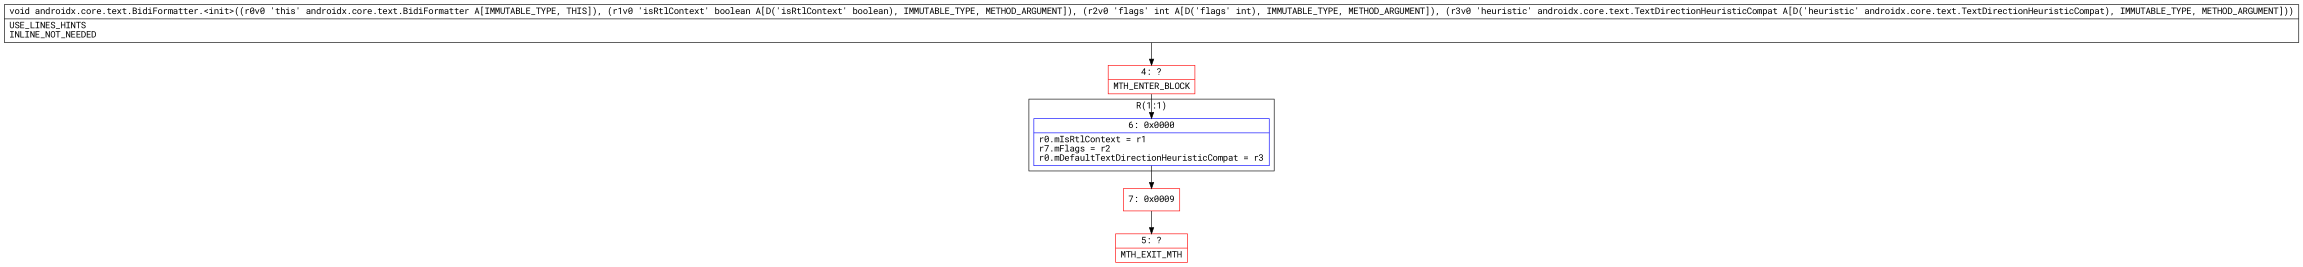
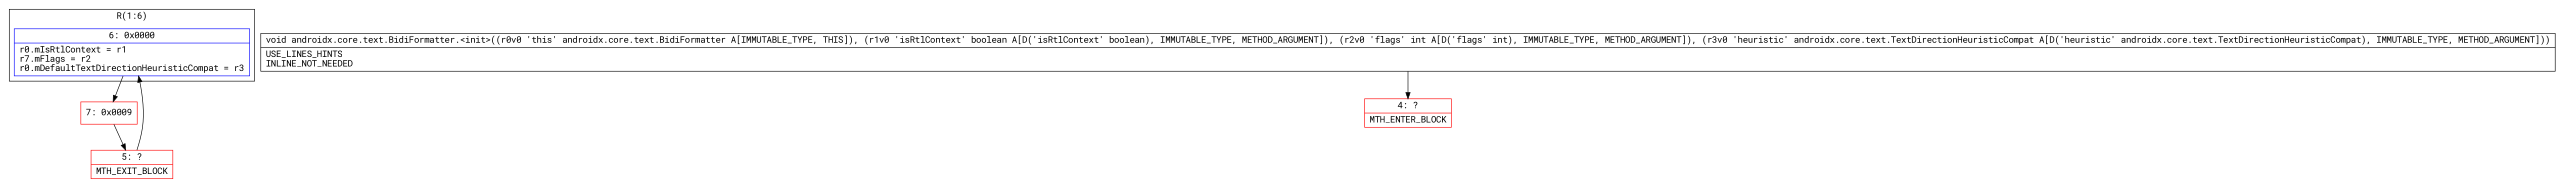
  digraph {
    fontname="Roboto Mono"
    node [color=red fontname="Roboto Mono" shape=record]
    edge [fontname="Roboto Mono"]
    n1 [color=blue label="{6\:\ 0x0000|r0.mIsRtlContext = r1\lr7.mFlags = r2\lr0.mDefaultTextDirectionHeuristicCompat = r3\l}"]
    n2 [label="{7\:\ 0x0009}"]
-   n3 [label="{5\:\ ?|MTH_EXIT_MTH\l}"]
+   n3 [label="{5\:\ ?|MTH_EXIT_BLOCK\l}"]
    n4 [label="{4\:\ ?|MTH_ENTER_BLOCK\l}"]
    n5 [label="{void androidx.core.text.BidiFormatter.\<init\>((r0v0 'this' androidx.core.text.BidiFormatter A[IMMUTABLE_TYPE, THIS]), (r1v0 'isRtlContext' boolean A[D('isRtlContext' boolean), IMMUTABLE_TYPE, METHOD_ARGUMENT]), (r2v0 'flags' int A[D('flags' int), IMMUTABLE_TYPE, METHOD_ARGUMENT]), (r3v0 'heuristic' androidx.core.text.TextDirectionHeuristicCompat A[D('heuristic' androidx.core.text.TextDirectionHeuristicCompat), IMMUTABLE_TYPE, METHOD_ARGUMENT]))  | USE_LINES_HINTS\lINLINE_NOT_NEEDED\l}" color=""]
    subgraph cluster_1 {
-     label="R(1:1)"
+     label="R(1:6)"
      n1
    }
    n1 -> n2
    n2 -> n3
-   n4 -> n1
+   n3 -> n1
    n5 -> n4
  }
